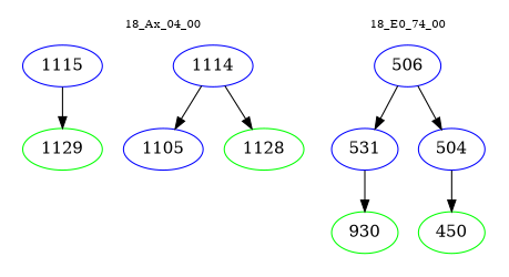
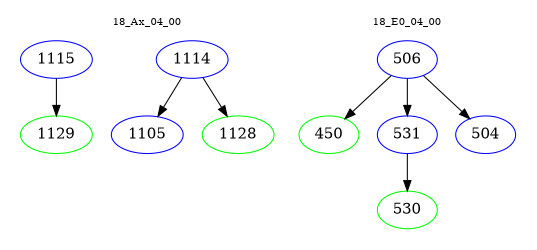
  digraph {
    node [color=blue]
    edge [color=black]
    n1 [label=1114]
    n2 [label=1105]
    n3 [label=1115]
    n4 [color=green label=1128]
    n5 [color=green label=1129]
    n6 [label=506]
    n7 [color=green label=450]
    n8 [label=531]
    n9 [label=504]
-   n10 [color=green label=930]
+   n10 [color=green label=530]
    subgraph cluster_1 {
      color=white
      fontsize=10
      label="18_Ax_04_00"
      n1
      n2
      n3
      n4
      n5
    }
    subgraph cluster_2 {
      color=white
      fontsize=10
-     label="18_E0_74_00"
+     label="18_E0_04_00"
      n6
      n7
      n8
      n9
      n10
    }
    n1 -> n2
    n1 -> n4
    n3 -> n5
-   n9 -> n7
+   n6 -> n7
    n6 -> n8
    n6 -> n9
    n8 -> n10
  }
